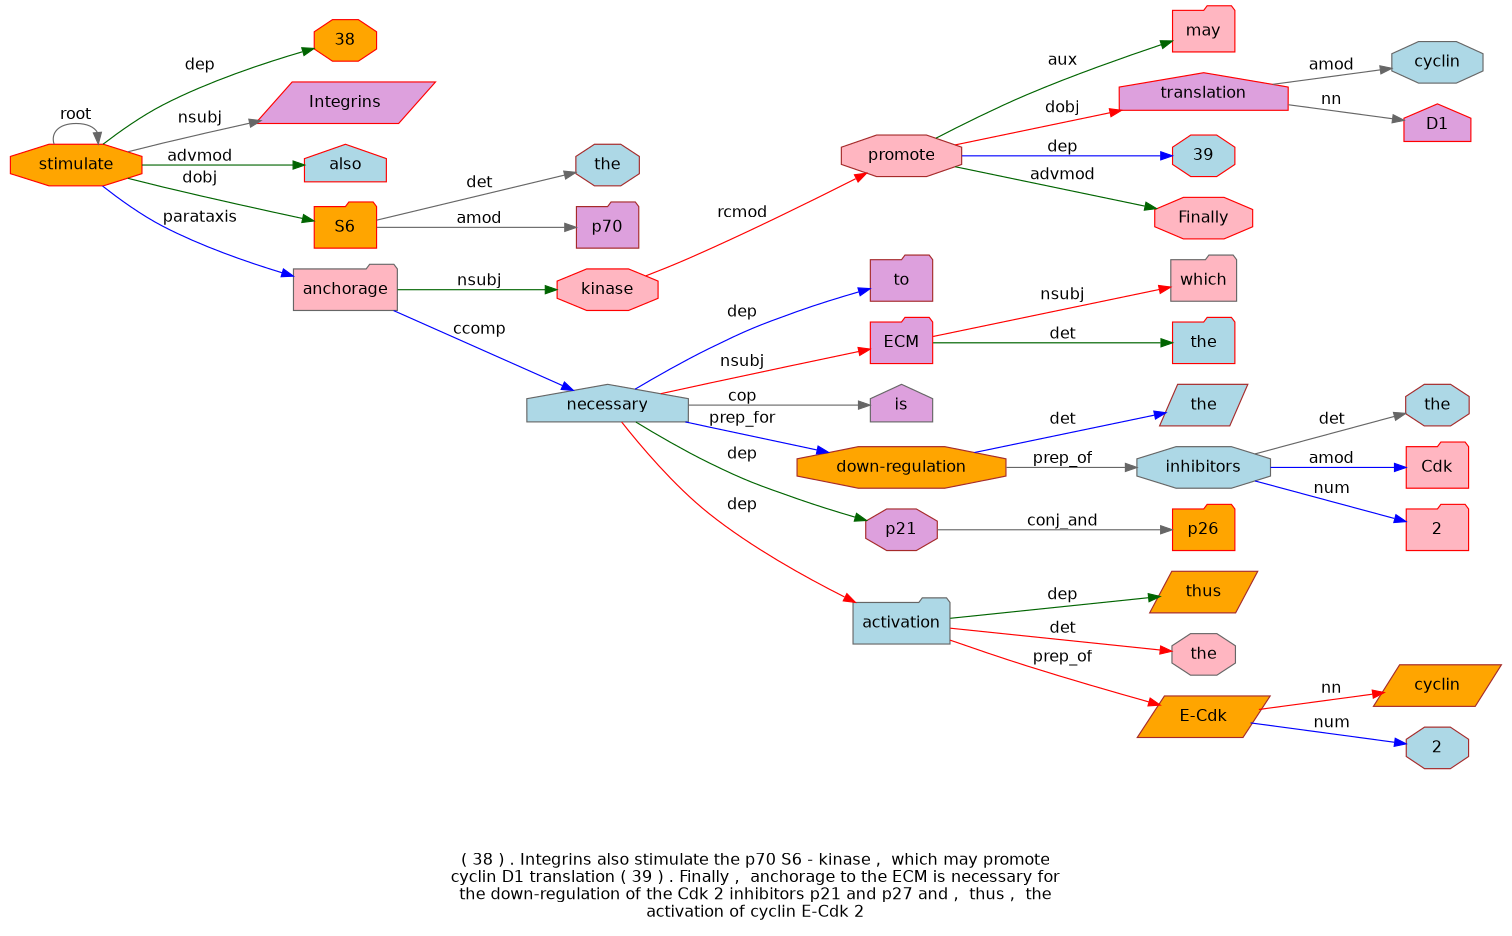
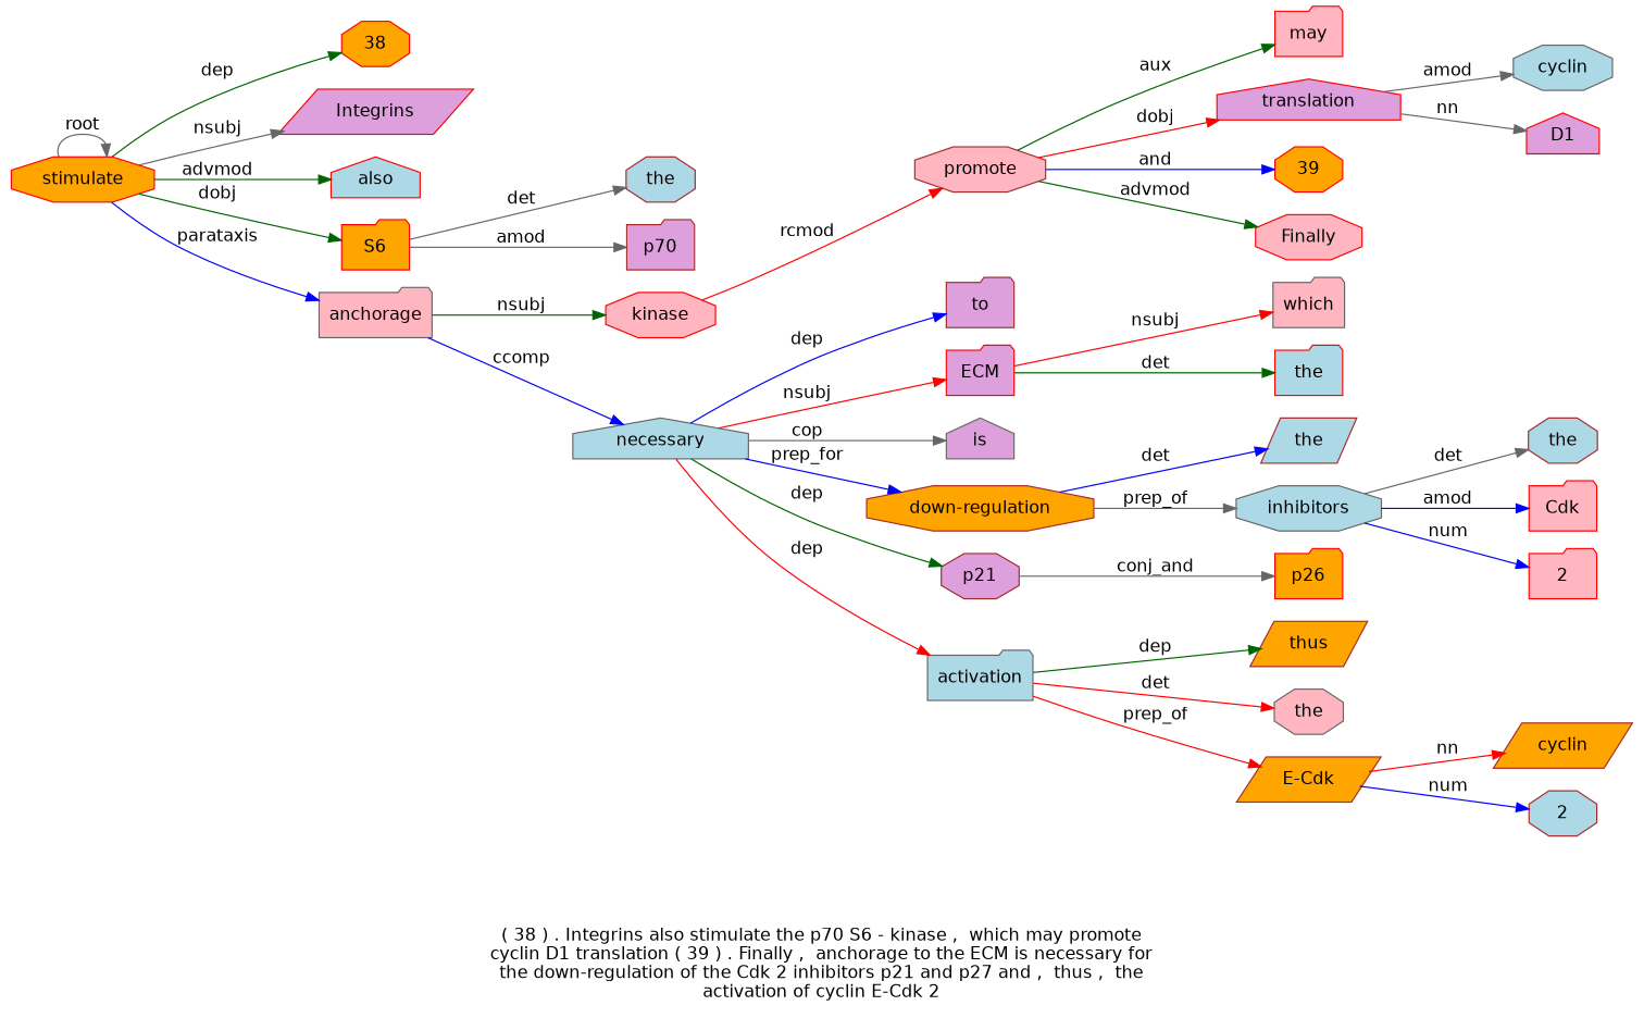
  digraph {
    fontname="DejaVu Sans"
    label="( 38 ) . Integrins also stimulate the p70 S6 - kinase ,  which may promote\ncyclin D1 translation ( 39 ) . Finally ,  anchorage to the ECM is necessary for\nthe down-regulation of the Cdk 2 inhibitors p21 and p27 and ,  thus ,  the\nactivation of cyclin E-Cdk 2"
    rankdir=LR
    node [color=red fillcolor=lightblue fontname="DejaVu Sans" shape=octagon style=filled]
    edge [color=gray40 fontname="DejaVu Sans"]
    n1 [fillcolor=orange label=stimulate]
    n2 [fillcolor=orange label=38]
    n3 [fillcolor=plum label=Integrins shape=parallelogram]
    n4 [label=also shape=house]
    n5 [fillcolor=orange label=S6 shape=folder]
    n6 [color=gray40 fillcolor=lightpink label=anchorage shape=folder]
    n7 [color=brown label=the]
    n8 [color=brown fillcolor=plum label=p70 shape=folder]
    n9 [fillcolor=lightpink label=kinase]
    n10 [color=gray40 label=necessary shape=house]
    n11 [color=brown fillcolor=lightpink label=promote]
    n12 [color=brown fillcolor=plum label=to shape=folder]
    n13 [fillcolor=plum label=ECM shape=folder]
    n14 [color=gray40 fillcolor=plum label=is shape=house]
    n15 [color=brown fillcolor=orange label="down-regulation"]
    n16 [color=brown fillcolor=plum label=p21]
    n17 [color=gray40 label=activation shape=folder]
    n18 [fillcolor=lightpink label=may shape=folder]
    n19 [fillcolor=plum label=translation shape=house]
-   n20 [label=39]
+   n20 [fillcolor=orange label=39]
    n21 [fillcolor=lightpink label=Finally]
    n22 [color=gray40 fillcolor=lightpink label=which shape=folder]
    n23 [color=gray40 label=cyclin]
    n24 [fillcolor=plum label=D1 shape=house]
    n25 [label=the shape=folder]
    n26 [color=brown label=the shape=parallelogram]
    n27 [color=gray40 label=inhibitors]
    n28 [fillcolor=orange label=p26 shape=folder]
    n29 [color=brown fillcolor=orange label=thus shape=parallelogram]
    n30 [color=gray40 fillcolor=lightpink label=the]
    n31 [color=brown fillcolor=orange label="E-Cdk" shape=parallelogram]
    n32 [color=brown label=the]
    n33 [fillcolor=lightpink label=Cdk shape=folder]
    n34 [fillcolor=lightpink label=2 shape=folder]
    n35 [color=brown fillcolor=orange label=cyclin shape=parallelogram]
    n36 [color=brown label=2]
    n1 -> n1 [label=root]
    n1 -> n2 [color=darkgreen label=dep]
    n1 -> n3 [label=nsubj]
    n1 -> n4 [color=darkgreen label=advmod]
    n1 -> n5 [color=darkgreen label=dobj]
    n1 -> n6 [color=blue label=parataxis]
    n5 -> n7 [label=det]
    n5 -> n8 [label=amod]
    n6 -> n9 [color=darkgreen label=nsubj]
    n6 -> n10 [color=blue label=ccomp]
    n9 -> n11 [color=red label=rcmod]
    n10 -> n12 [color=blue label=dep]
    n10 -> n13 [color=red label=nsubj]
    n10 -> n14 [label=cop]
    n10 -> n15 [color=blue label=prep_for]
    n10 -> n16 [color=darkgreen label=dep]
    n10 -> n17 [color=red label=dep]
    n11 -> n18 [color=darkgreen label=aux]
    n11 -> n19 [color=red label=dobj]
-   n11 -> n20 [color=blue label=dep]
+   n11 -> n20 [color=blue label=and]
    n11 -> n21 [color=darkgreen label=advmod]
    n13 -> n22 [color=red label=nsubj]
    n13 -> n25 [color=darkgreen label=det]
    n15 -> n26 [color=blue label=det]
    n15 -> n27 [label=prep_of]
    n16 -> n28 [label=conj_and]
    n17 -> n29 [color=darkgreen label=dep]
    n17 -> n30 [color=red label=det]
    n17 -> n31 [color=red label=prep_of]
    n19 -> n23 [label=amod]
    n19 -> n24 [label=nn]
    n27 -> n32 [label=det]
    n27 -> n33 [color=blue label=amod]
    n27 -> n34 [color=blue label=num]
    n31 -> n35 [color=red label=nn]
    n31 -> n36 [color=blue label=num]
  }
